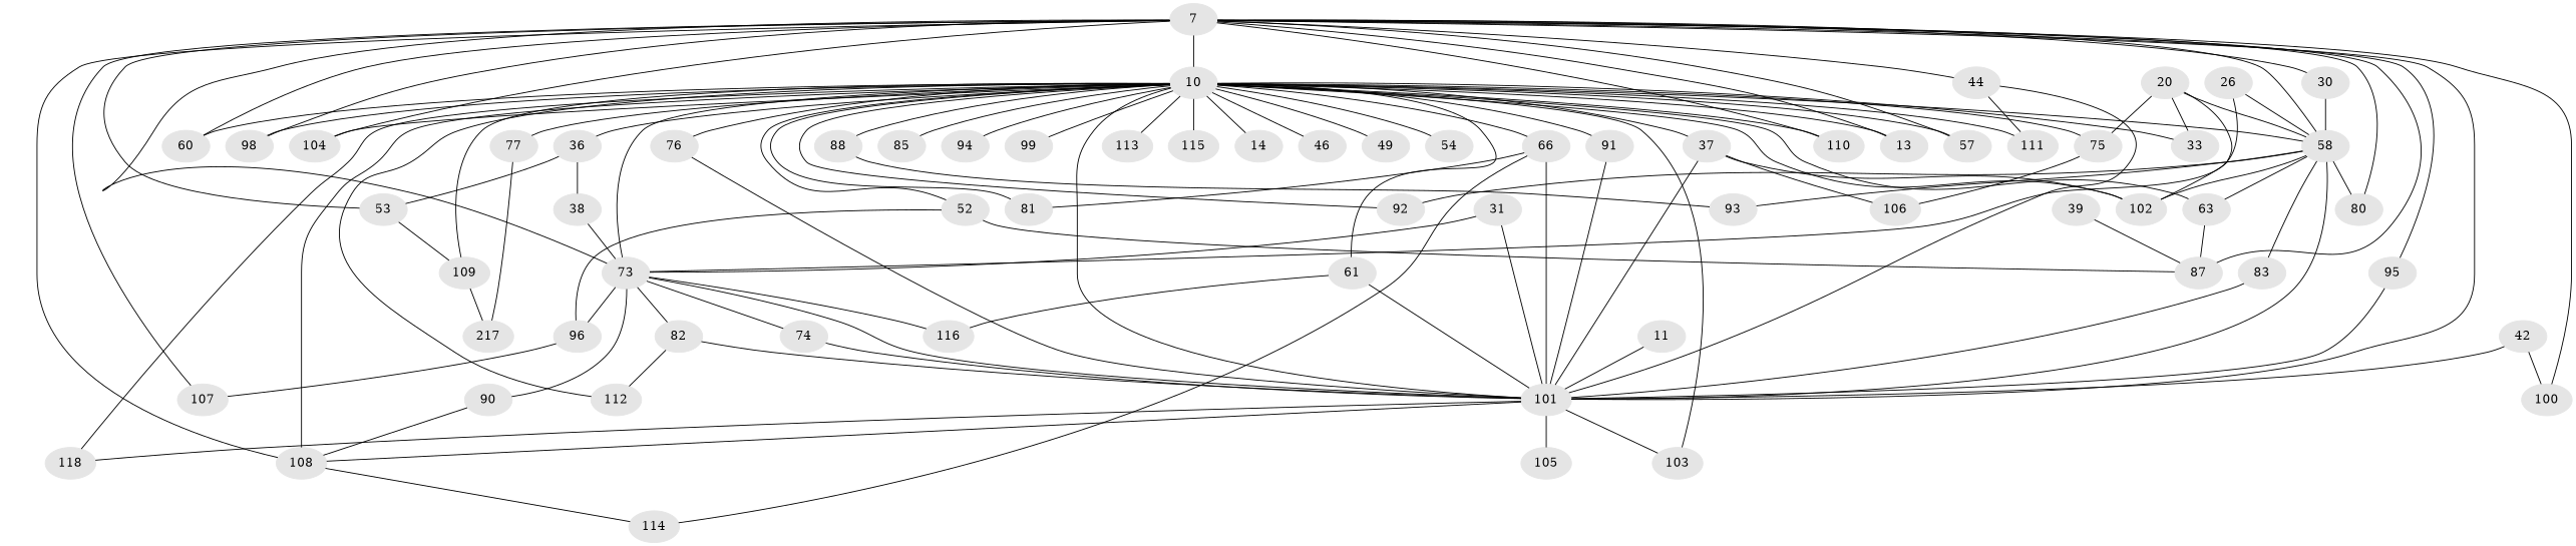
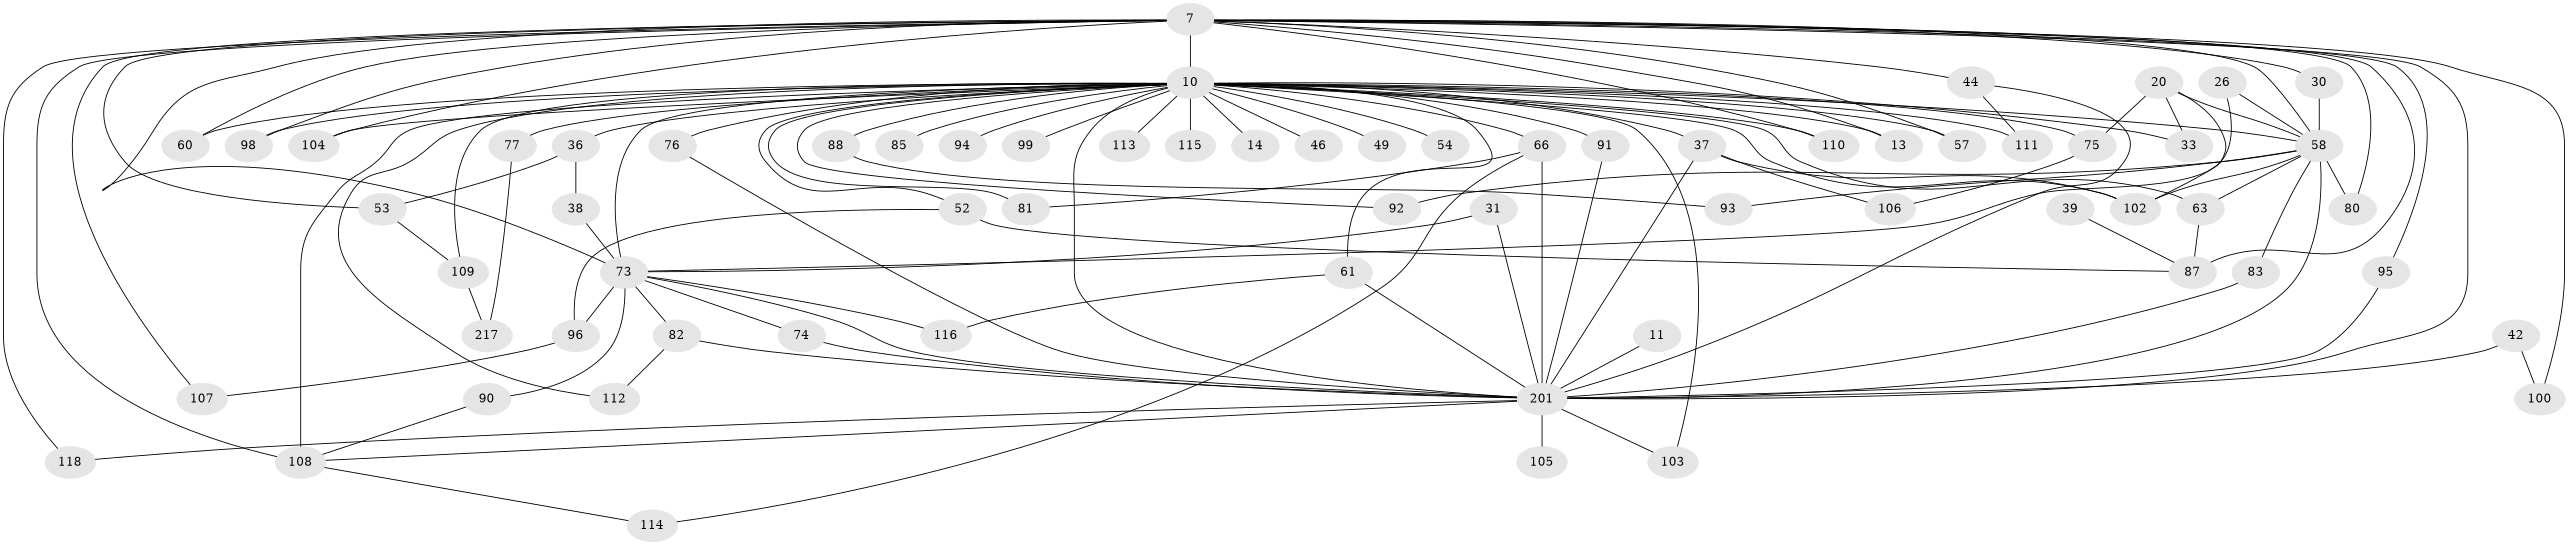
  graph {
    node [color=gray90 style=filled]
    7 [super="+1"]
    10 [super="+3+4"]
    13
    30
    44
    53
    57
    58 [super="+12"]
    60
    73 [super="+27+25+55"]
    80
    87 [super="+22"]
    95
    98
    100
-   101 [super="+68+72+65+28+48"]
+   101 [super="+68+72+65+28+48" label=201]
    104 [super="+64"]
    107
    108 [super="+19+59"]
    110
    14
    33
    36
    37 [super="+32"]
    46
    49
    52
    54
    61 [super="+18"]
    63 [super="+50"]
    66 [super="+15"]
    75 [super="+69"]
    76 [super="+40"]
    77
    81 [super="+62"]
    85
    88
    91 [super="+43+70"]
    92
    94
    99
    102 [super="+89+17"]
    103
    109 [super="+97"]
    111
    112
    113
    115 [super="+34+45"]
    118
    83
    93
    96 [super="+56"]
    116
    74
    82 [super="+47"]
    90
    105
    114
    38
    106
    n61 [label=217]
    11
    20
    26
    31
    39
    42
    7 -- 10 [weight=8]
    7 -- 13
    7 -- 30
    7 -- 44 [weight=2]
    7 -- 53
    7 -- 57
    7 -- 58 [weight=4]
    7 -- 60
    7 -- 73 [weight=5]
    7 -- 80
    7 -- 87 [weight=3]
    7 -- 95
    7 -- 98
    7 -- 100
    7 -- 101 [weight=4]
    7 -- 104 [weight=2]
    7 -- 107
    7 -- 108
    7 -- 110
    10 -- 13
    10 -- 57
    10 -- 58 [weight=10]
    10 -- 60
    10 -- 73 [weight=2]
    10 -- 98
    10 -- 101 [weight=12]
    10 -- 104
    10 -- 108 [weight=4]
    10 -- 110
    10 -- 14 [weight=2]
    10 -- 33
    10 -- 36 [weight=2]
    10 -- 37
    10 -- 46 [weight=2]
    10 -- 49 [weight=2]
    10 -- 52
    10 -- 54 [weight=2]
    10 -- 61 [weight=2]
    10 -- 63
    10 -- 66
    10 -- 75 [weight=2]
    10 -- 76 [weight=2]
    10 -- 77 [weight=2]
    10 -- 81 [weight=2]
    10 -- 85
    10 -- 88 [weight=2]
    10 -- 91 [weight=3]
    10 -- 92
    10 -- 94 [weight=2]
    10 -- 99 [weight=2]
    10 -- 102 [weight=4]
    10 -- 103
    10 -- 109 [weight=2]
    10 -- 111
    10 -- 112
    10 -- 113 [weight=2]
    10 -- 115 [weight=4]
-   10 -- 118
+   7 -- 118
    30 -- 58
    44 -- 101
    44 -- 111
    53 -- 109
    58 -- 80
    58 -- 101 [weight=6]
    58 -- 63
    58 -- 92
    58 -- 102
    58 -- 83
    58 -- 93
    73 -- 101
    73 -- 96 [weight=2]
    73 -- 116
    73 -- 74
    73 -- 82
    73 -- 90
    95 -- 101
    101 -- 108
    101 -- 103
    101 -- 118
    101 -- 105 [weight=2]
    108 -- 114
    36 -- 53
    36 -- 38
    37 -- 101 [weight=2]
    37 -- 102
    37 -- 106
    52 -- 87
    52 -- 96
    61 -- 101
    61 -- 116
    63 -- 87
    66 -- 101 [weight=2]
    66 -- 81
    66 -- 114
    75 -- 106
    76 -- 101
    77 -- n61
    88 -- 93
    91 -- 101
    109 -- n61
    83 -- 101
    96 -- 107
    74 -- 101
    82 -- 101 [weight=2]
    82 -- 112
    90 -- 108
    38 -- 73
    11 -- 101
    20 -- 58 [weight=2]
    20 -- 33
    20 -- 75
    20 -- 102
    26 -- 58
    26 -- 73
    31 -- 73
    31 -- 101
    39 -- 87
    42 -- 100
    42 -- 101 [weight=2]
  }
